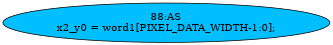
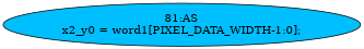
  strict digraph {
    rankdir=LR
-   n1 [ast="<pyverilog.vparser.ast.Assign object at 0x7f3b5a80bb90>" def_var="['x2_y0']" fillcolor=deepskyblue label="88:AS\nx2_y0 = word1[PIXEL_DATA_WIDTH-1:0];" statements="[]" style=filled typ=Assign use_var="['word1']"]
+   n1 [ast="<pyverilog.vparser.ast.Assign object at 0x7f3b5a80bb90>" def_var="['x2_y0']" fillcolor=deepskyblue label="81:AS\nx2_y0 = word1[PIXEL_DATA_WIDTH-1:0];" statements="[]" style=filled typ=Assign use_var="['word1']"]
  }
